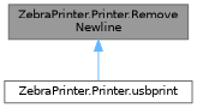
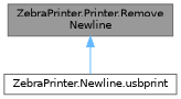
  digraph {
    rankdir=TB
    node [fontname=Helvetica fontsize=10 shape=box style=filled]
    n1 [color=gray40 fillcolor=grey60 fontcolor=black height=0.2 label="ZebraPrinter.Printer.Remove\lNewline" width=0.4]
-   n2 [color=grey40 fillcolor=white height=0.2 label="ZebraPrinter.Printer.usbprint" width=0.4]
+   n2 [color=grey40 fillcolor=white height=0.2 label="ZebraPrinter.Newline.usbprint" width=0.4]
    n1 -> n2 [color=steelblue1 dir=back fontname=Helvetica fontsize=10 labelfontname=Helvetica labelfontsize=10 style=solid]
  }
